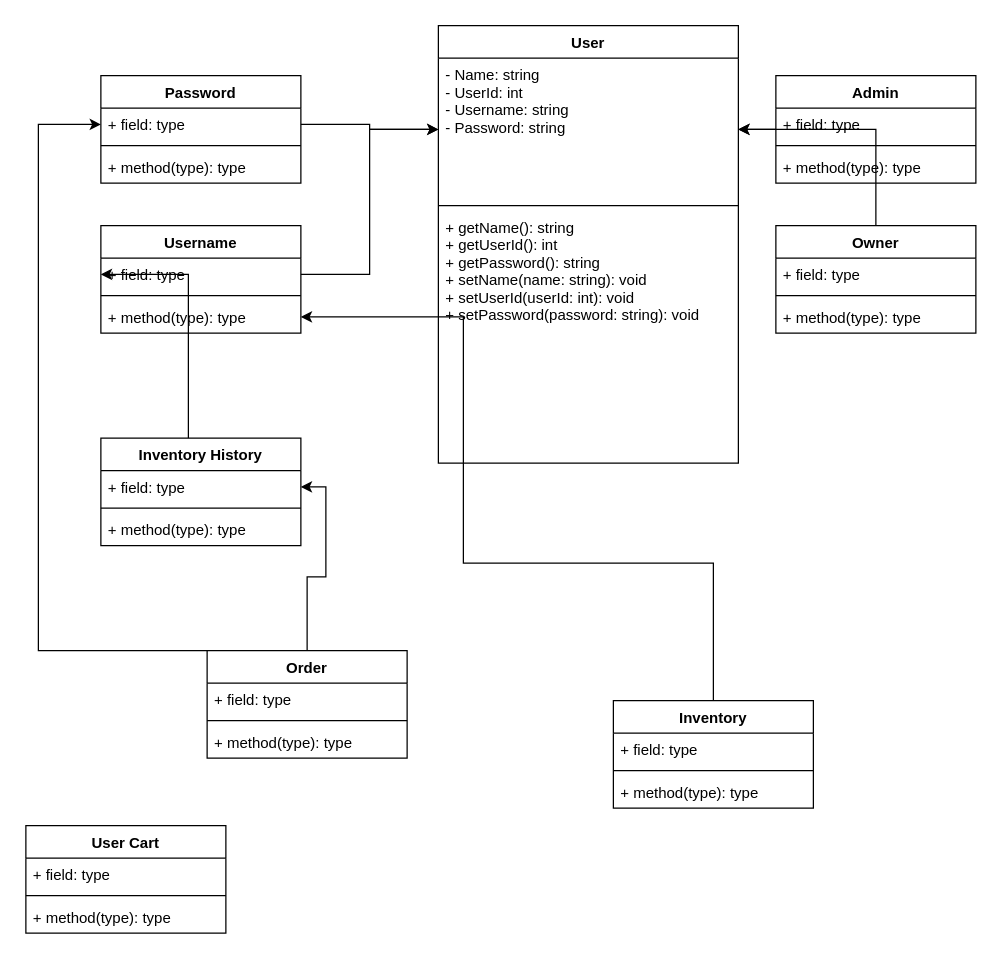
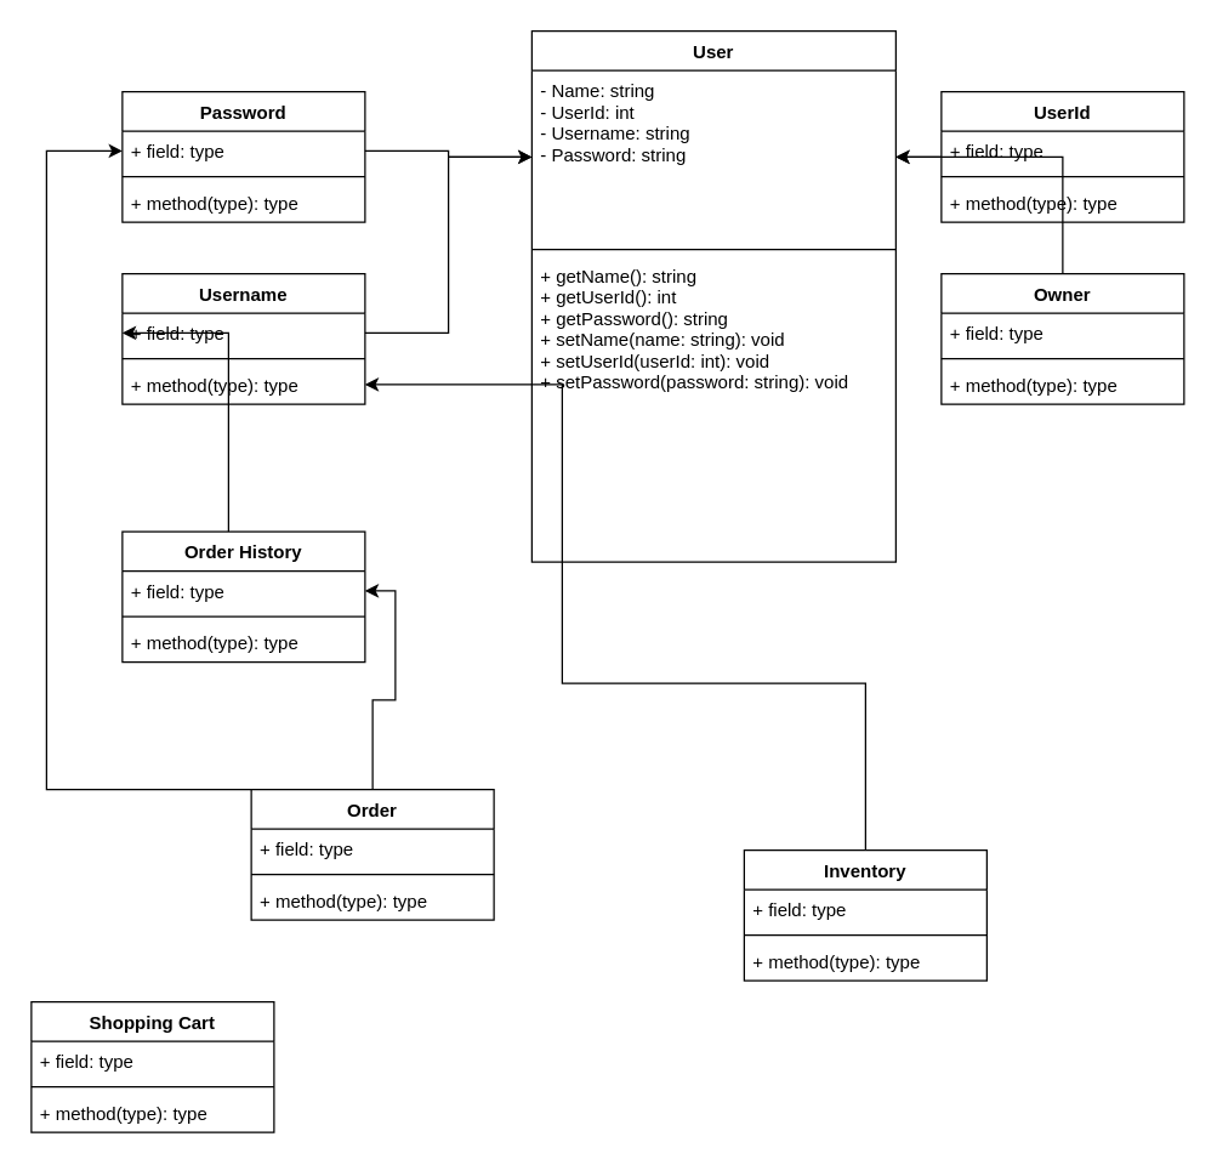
  <mxCell id="0" />
  <mxCell id="1" parent="0" />
  <mxCell id="2" value="User" style="swimlane;fontStyle=1;align=center;verticalAlign=top;childLayout=stackLayout;horizontal=1;startSize=26;horizontalStack=0;resizeParent=1;resizeParentMax=0;resizeLast=0;collapsible=1;marginBottom=0;" vertex="1" parent="1"><mxGeometry x="350" y="20" width="240" height="350" as="geometry" /></mxCell>
  <mxCell id="3" value="- Name: string&#10;- UserId: int&#10;- Username: string&#10;- Password: string" style="text;strokeColor=none;fillColor=none;align=left;verticalAlign=top;spacingLeft=4;spacingRight=4;overflow=hidden;rotatable=0;points=[[0,0.5],[1,0.5]];portConstraint=eastwest;" vertex="1" parent="2"><mxGeometry y="26" width="240" height="114" as="geometry" /></mxCell>
  <mxCell id="4" value="" style="line;strokeWidth=1;fillColor=none;align=left;verticalAlign=middle;spacingTop=-1;spacingLeft=3;spacingRight=3;rotatable=0;labelPosition=right;points=[];portConstraint=eastwest;strokeColor=inherit;" vertex="1" parent="2"><mxGeometry y="140" width="240" height="8" as="geometry" /></mxCell>
  <mxCell id="5" value="+ getName(): string&#10;+ getUserId(): int&#10;+ getPassword(): string&#10;+ setName(name: string): void&#10;+ setUserId(userId: int): void&#10;+ setPassword(password: string): void" style="text;strokeColor=none;fillColor=none;align=left;verticalAlign=top;spacingLeft=4;spacingRight=4;overflow=hidden;rotatable=0;points=[[0,0.5],[1,0.5]];portConstraint=eastwest;" vertex="1" parent="2"><mxGeometry y="148" width="240" height="202" as="geometry" /></mxCell>
  <mxCell id="6" style="edgeStyle=orthogonalEdgeStyle;rounded=0;orthogonalLoop=1;jettySize=auto;html=1;exitX=0;exitY=0.5;exitDx=0;exitDy=0;entryX=1;entryY=0.5;entryDx=0;entryDy=0;" edge="1" parent="1" source="7" target="3"><mxGeometry relative="1" as="geometry" /></mxCell>
- <mxCell id="7" value="Admin" style="swimlane;fontStyle=1;align=center;verticalAlign=top;childLayout=stackLayout;horizontal=1;startSize=26;horizontalStack=0;resizeParent=1;resizeParentMax=0;resizeLast=0;collapsible=1;marginBottom=0;" vertex="1" parent="1"><mxGeometry x="620" y="60" width="160" height="86" as="geometry" /></mxCell>
+ <mxCell id="7" value="UserId" style="swimlane;fontStyle=1;align=center;verticalAlign=top;childLayout=stackLayout;horizontal=1;startSize=26;horizontalStack=0;resizeParent=1;resizeParentMax=0;resizeLast=0;collapsible=1;marginBottom=0;" vertex="1" parent="1"><mxGeometry x="620" y="60" width="160" height="86" as="geometry" /></mxCell>
  <mxCell id="8" value="+ field: type" style="text;strokeColor=none;fillColor=none;align=left;verticalAlign=top;spacingLeft=4;spacingRight=4;overflow=hidden;rotatable=0;points=[[0,0.5],[1,0.5]];portConstraint=eastwest;" vertex="1" parent="7"><mxGeometry y="26" width="160" height="26" as="geometry" /></mxCell>
  <mxCell id="9" value="" style="line;strokeWidth=1;fillColor=none;align=left;verticalAlign=middle;spacingTop=-1;spacingLeft=3;spacingRight=3;rotatable=0;labelPosition=right;points=[];portConstraint=eastwest;strokeColor=inherit;" vertex="1" parent="7"><mxGeometry y="52" width="160" height="8" as="geometry" /></mxCell>
  <mxCell id="10" value="+ method(type): type" style="text;strokeColor=none;fillColor=none;align=left;verticalAlign=top;spacingLeft=4;spacingRight=4;overflow=hidden;rotatable=0;points=[[0,0.5],[1,0.5]];portConstraint=eastwest;" vertex="1" parent="7"><mxGeometry y="60" width="160" height="26" as="geometry" /></mxCell>
- <mxCell id="11" value="User Cart" style="swimlane;fontStyle=1;align=center;verticalAlign=top;childLayout=stackLayout;horizontal=1;startSize=26;horizontalStack=0;resizeParent=1;resizeParentMax=0;resizeLast=0;collapsible=1;marginBottom=0;" vertex="1" parent="1"><mxGeometry x="20" y="660" width="160" height="86" as="geometry" /></mxCell>
+ <mxCell id="11" value="Shopping Cart" style="swimlane;fontStyle=1;align=center;verticalAlign=top;childLayout=stackLayout;horizontal=1;startSize=26;horizontalStack=0;resizeParent=1;resizeParentMax=0;resizeLast=0;collapsible=1;marginBottom=0;" vertex="1" parent="1"><mxGeometry x="20" y="660" width="160" height="86" as="geometry" /></mxCell>
  <mxCell id="12" value="+ field: type" style="text;strokeColor=none;fillColor=none;align=left;verticalAlign=top;spacingLeft=4;spacingRight=4;overflow=hidden;rotatable=0;points=[[0,0.5],[1,0.5]];portConstraint=eastwest;" vertex="1" parent="11"><mxGeometry y="26" width="160" height="26" as="geometry" /></mxCell>
  <mxCell id="13" value="" style="line;strokeWidth=1;fillColor=none;align=left;verticalAlign=middle;spacingTop=-1;spacingLeft=3;spacingRight=3;rotatable=0;labelPosition=right;points=[];portConstraint=eastwest;strokeColor=inherit;" vertex="1" parent="11"><mxGeometry y="52" width="160" height="8" as="geometry" /></mxCell>
  <mxCell id="14" value="+ method(type): type" style="text;strokeColor=none;fillColor=none;align=left;verticalAlign=top;spacingLeft=4;spacingRight=4;overflow=hidden;rotatable=0;points=[[0,0.5],[1,0.5]];portConstraint=eastwest;" vertex="1" parent="11"><mxGeometry y="60" width="160" height="26" as="geometry" /></mxCell>
  <mxCell id="15" value="Username" style="swimlane;fontStyle=1;align=center;verticalAlign=top;childLayout=stackLayout;horizontal=1;startSize=26;horizontalStack=0;resizeParent=1;resizeParentMax=0;resizeLast=0;collapsible=1;marginBottom=0;" vertex="1" parent="1"><mxGeometry x="80" y="180" width="160" height="86" as="geometry" /></mxCell>
  <mxCell id="16" value="+ field: type" style="text;strokeColor=none;fillColor=none;align=left;verticalAlign=top;spacingLeft=4;spacingRight=4;overflow=hidden;rotatable=0;points=[[0,0.5],[1,0.5]];portConstraint=eastwest;" vertex="1" parent="15"><mxGeometry y="26" width="160" height="26" as="geometry" /></mxCell>
  <mxCell id="17" value="" style="line;strokeWidth=1;fillColor=none;align=left;verticalAlign=middle;spacingTop=-1;spacingLeft=3;spacingRight=3;rotatable=0;labelPosition=right;points=[];portConstraint=eastwest;strokeColor=inherit;" vertex="1" parent="15"><mxGeometry y="52" width="160" height="8" as="geometry" /></mxCell>
  <mxCell id="18" value="+ method(type): type" style="text;strokeColor=none;fillColor=none;align=left;verticalAlign=top;spacingLeft=4;spacingRight=4;overflow=hidden;rotatable=0;points=[[0,0.5],[1,0.5]];portConstraint=eastwest;" vertex="1" parent="15"><mxGeometry y="60" width="160" height="26" as="geometry" /></mxCell>
  <mxCell id="19" value="Password" style="swimlane;fontStyle=1;align=center;verticalAlign=top;childLayout=stackLayout;horizontal=1;startSize=26;horizontalStack=0;resizeParent=1;resizeParentMax=0;resizeLast=0;collapsible=1;marginBottom=0;" vertex="1" parent="1"><mxGeometry x="80" y="60" width="160" height="86" as="geometry" /></mxCell>
  <mxCell id="20" value="+ field: type" style="text;strokeColor=none;fillColor=none;align=left;verticalAlign=top;spacingLeft=4;spacingRight=4;overflow=hidden;rotatable=0;points=[[0,0.5],[1,0.5]];portConstraint=eastwest;" vertex="1" parent="19"><mxGeometry y="26" width="160" height="26" as="geometry" /></mxCell>
  <mxCell id="21" value="" style="line;strokeWidth=1;fillColor=none;align=left;verticalAlign=middle;spacingTop=-1;spacingLeft=3;spacingRight=3;rotatable=0;labelPosition=right;points=[];portConstraint=eastwest;strokeColor=inherit;" vertex="1" parent="19"><mxGeometry y="52" width="160" height="8" as="geometry" /></mxCell>
  <mxCell id="22" value="+ method(type): type" style="text;strokeColor=none;fillColor=none;align=left;verticalAlign=top;spacingLeft=4;spacingRight=4;overflow=hidden;rotatable=0;points=[[0,0.5],[1,0.5]];portConstraint=eastwest;" vertex="1" parent="19"><mxGeometry y="60" width="160" height="26" as="geometry" /></mxCell>
  <mxCell id="23" style="edgeStyle=orthogonalEdgeStyle;rounded=0;orthogonalLoop=1;jettySize=auto;html=1;entryX=1;entryY=0.5;entryDx=0;entryDy=0;" edge="1" parent="1" source="24" target="3"><mxGeometry relative="1" as="geometry" /></mxCell>
  <mxCell id="24" value="Owner&#10;" style="swimlane;fontStyle=1;align=center;verticalAlign=top;childLayout=stackLayout;horizontal=1;startSize=26;horizontalStack=0;resizeParent=1;resizeParentMax=0;resizeLast=0;collapsible=1;marginBottom=0;" vertex="1" parent="1"><mxGeometry x="620" y="180" width="160" height="86" as="geometry" /></mxCell>
  <mxCell id="25" value="+ field: type" style="text;strokeColor=none;fillColor=none;align=left;verticalAlign=top;spacingLeft=4;spacingRight=4;overflow=hidden;rotatable=0;points=[[0,0.5],[1,0.5]];portConstraint=eastwest;" vertex="1" parent="24"><mxGeometry y="26" width="160" height="26" as="geometry" /></mxCell>
  <mxCell id="26" value="" style="line;strokeWidth=1;fillColor=none;align=left;verticalAlign=middle;spacingTop=-1;spacingLeft=3;spacingRight=3;rotatable=0;labelPosition=right;points=[];portConstraint=eastwest;strokeColor=inherit;" vertex="1" parent="24"><mxGeometry y="52" width="160" height="8" as="geometry" /></mxCell>
  <mxCell id="27" value="+ method(type): type" style="text;strokeColor=none;fillColor=none;align=left;verticalAlign=top;spacingLeft=4;spacingRight=4;overflow=hidden;rotatable=0;points=[[0,0.5],[1,0.5]];portConstraint=eastwest;" vertex="1" parent="24"><mxGeometry y="60" width="160" height="26" as="geometry" /></mxCell>
  <mxCell id="28" style="edgeStyle=orthogonalEdgeStyle;rounded=0;orthogonalLoop=1;jettySize=auto;html=1;entryX=1;entryY=0.5;entryDx=0;entryDy=0;" edge="1" parent="1" source="29" target="18"><mxGeometry relative="1" as="geometry"><Array as="points"><mxPoint x="570" y="450" /><mxPoint x="370" y="450" /><mxPoint x="370" y="253" /></Array></mxGeometry></mxCell>
  <mxCell id="29" value="Inventory&#10;" style="swimlane;fontStyle=1;align=center;verticalAlign=top;childLayout=stackLayout;horizontal=1;startSize=26;horizontalStack=0;resizeParent=1;resizeParentMax=0;resizeLast=0;collapsible=1;marginBottom=0;" vertex="1" parent="1"><mxGeometry x="490" y="560" width="160" height="86" as="geometry" /></mxCell>
  <mxCell id="30" value="+ field: type" style="text;strokeColor=none;fillColor=none;align=left;verticalAlign=top;spacingLeft=4;spacingRight=4;overflow=hidden;rotatable=0;points=[[0,0.5],[1,0.5]];portConstraint=eastwest;" vertex="1" parent="29"><mxGeometry y="26" width="160" height="26" as="geometry" /></mxCell>
  <mxCell id="31" value="" style="line;strokeWidth=1;fillColor=none;align=left;verticalAlign=middle;spacingTop=-1;spacingLeft=3;spacingRight=3;rotatable=0;labelPosition=right;points=[];portConstraint=eastwest;strokeColor=inherit;" vertex="1" parent="29"><mxGeometry y="52" width="160" height="8" as="geometry" /></mxCell>
  <mxCell id="32" value="+ method(type): type" style="text;strokeColor=none;fillColor=none;align=left;verticalAlign=top;spacingLeft=4;spacingRight=4;overflow=hidden;rotatable=0;points=[[0,0.5],[1,0.5]];portConstraint=eastwest;" vertex="1" parent="29"><mxGeometry y="60" width="160" height="26" as="geometry" /></mxCell>
  <mxCell id="33" style="edgeStyle=orthogonalEdgeStyle;rounded=0;orthogonalLoop=1;jettySize=auto;html=1;entryX=0;entryY=0.5;entryDx=0;entryDy=0;" edge="1" parent="1" source="34" target="16"><mxGeometry relative="1" as="geometry"><Array as="points"><mxPoint x="150" y="393" /><mxPoint x="150" y="219" /></Array></mxGeometry></mxCell>
- <mxCell id="34" value="Inventory History" style="swimlane;fontStyle=1;align=center;verticalAlign=top;childLayout=stackLayout;horizontal=1;startSize=26;horizontalStack=0;resizeParent=1;resizeParentMax=0;resizeLast=0;collapsible=1;marginBottom=0;" vertex="1" parent="1"><mxGeometry x="80" y="350" width="160" height="86" as="geometry" /></mxCell>
+ <mxCell id="34" value="Order History" style="swimlane;fontStyle=1;align=center;verticalAlign=top;childLayout=stackLayout;horizontal=1;startSize=26;horizontalStack=0;resizeParent=1;resizeParentMax=0;resizeLast=0;collapsible=1;marginBottom=0;" vertex="1" parent="1"><mxGeometry x="80" y="350" width="160" height="86" as="geometry" /></mxCell>
  <mxCell id="35" value="+ field: type" style="text;strokeColor=none;fillColor=none;align=left;verticalAlign=top;spacingLeft=4;spacingRight=4;overflow=hidden;rotatable=0;points=[[0,0.5],[1,0.5]];portConstraint=eastwest;" vertex="1" parent="34"><mxGeometry y="26" width="160" height="26" as="geometry" /></mxCell>
  <mxCell id="36" value="" style="line;strokeWidth=1;fillColor=none;align=left;verticalAlign=middle;spacingTop=-1;spacingLeft=3;spacingRight=3;rotatable=0;labelPosition=right;points=[];portConstraint=eastwest;strokeColor=inherit;" vertex="1" parent="34"><mxGeometry y="52" width="160" height="8" as="geometry" /></mxCell>
  <mxCell id="37" value="+ method(type): type" style="text;strokeColor=none;fillColor=none;align=left;verticalAlign=top;spacingLeft=4;spacingRight=4;overflow=hidden;rotatable=0;points=[[0,0.5],[1,0.5]];portConstraint=eastwest;" vertex="1" parent="34"><mxGeometry y="60" width="160" height="26" as="geometry" /></mxCell>
  <mxCell id="38" style="edgeStyle=orthogonalEdgeStyle;rounded=0;orthogonalLoop=1;jettySize=auto;html=1;exitX=0.5;exitY=0;exitDx=0;exitDy=0;entryX=1;entryY=0.5;entryDx=0;entryDy=0;" edge="1" parent="1" source="40" target="35"><mxGeometry relative="1" as="geometry" /></mxCell>
  <mxCell id="39" style="edgeStyle=orthogonalEdgeStyle;rounded=0;orthogonalLoop=1;jettySize=auto;html=1;exitX=0.5;exitY=0;exitDx=0;exitDy=0;entryX=0;entryY=0.5;entryDx=0;entryDy=0;" edge="1" parent="1" source="40" target="20"><mxGeometry relative="1" as="geometry"><Array as="points"><mxPoint x="30" y="520" /><mxPoint x="30" y="99" /></Array></mxGeometry></mxCell>
  <mxCell id="40" value="Order&#10;" style="swimlane;fontStyle=1;align=center;verticalAlign=top;childLayout=stackLayout;horizontal=1;startSize=26;horizontalStack=0;resizeParent=1;resizeParentMax=0;resizeLast=0;collapsible=1;marginBottom=0;" vertex="1" parent="1"><mxGeometry x="165" y="520" width="160" height="86" as="geometry" /></mxCell>
  <mxCell id="41" value="+ field: type" style="text;strokeColor=none;fillColor=none;align=left;verticalAlign=top;spacingLeft=4;spacingRight=4;overflow=hidden;rotatable=0;points=[[0,0.5],[1,0.5]];portConstraint=eastwest;" vertex="1" parent="40"><mxGeometry y="26" width="160" height="26" as="geometry" /></mxCell>
  <mxCell id="42" value="" style="line;strokeWidth=1;fillColor=none;align=left;verticalAlign=middle;spacingTop=-1;spacingLeft=3;spacingRight=3;rotatable=0;labelPosition=right;points=[];portConstraint=eastwest;strokeColor=inherit;" vertex="1" parent="40"><mxGeometry y="52" width="160" height="8" as="geometry" /></mxCell>
  <mxCell id="43" value="+ method(type): type" style="text;strokeColor=none;fillColor=none;align=left;verticalAlign=top;spacingLeft=4;spacingRight=4;overflow=hidden;rotatable=0;points=[[0,0.5],[1,0.5]];portConstraint=eastwest;" vertex="1" parent="40"><mxGeometry y="60" width="160" height="26" as="geometry" /></mxCell>
  <mxCell id="44" style="edgeStyle=orthogonalEdgeStyle;rounded=0;orthogonalLoop=1;jettySize=auto;html=1;exitX=1;exitY=0.5;exitDx=0;exitDy=0;entryX=0;entryY=0.5;entryDx=0;entryDy=0;" edge="1" parent="1" source="20" target="3"><mxGeometry relative="1" as="geometry" /></mxCell>
  <mxCell id="45" style="edgeStyle=orthogonalEdgeStyle;rounded=0;orthogonalLoop=1;jettySize=auto;html=1;exitX=1;exitY=0.5;exitDx=0;exitDy=0;" edge="1" parent="1" source="16" target="3"><mxGeometry relative="1" as="geometry" /></mxCell>
